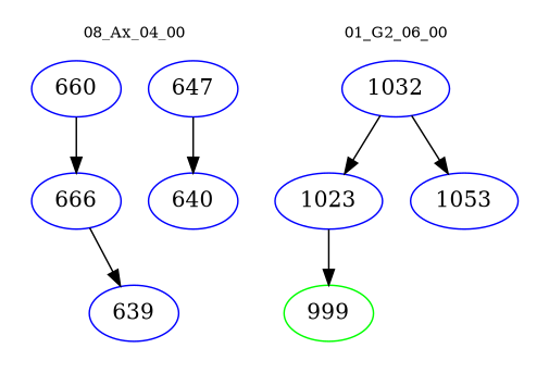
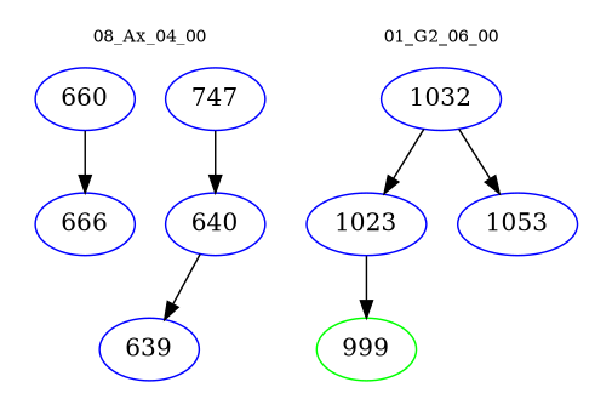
  digraph {
    node [color=blue]
    edge [color=black]
-   n1 [label=647]
+   n1 [label=747]
    n2 [label=640]
    n3 [label=660]
    n4 [label=639]
    n5 [label=666]
    n6 [label=1032]
    n7 [label=1023]
    n8 [label=1053]
    n9 [color=green label=999]
    subgraph cluster_1 {
      color=white
      fontsize=10
      label="08_Ax_04_00"
      n1
      n2
      n3
      n4
      n5
    }
    subgraph cluster_2 {
      color=white
      fontsize=10
      label="01_G2_06_00"
      n6
      n7
      n8
      n9
    }
    n1 -> n2
-   n5 -> n4
+   n2 -> n4
    n3 -> n5
    n6 -> n7
    n6 -> n8
    n7 -> n9
  }
